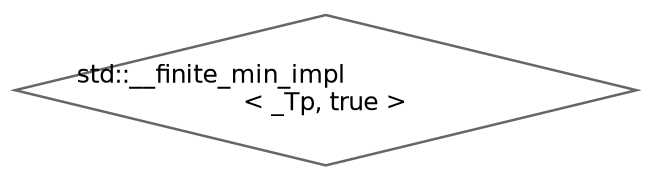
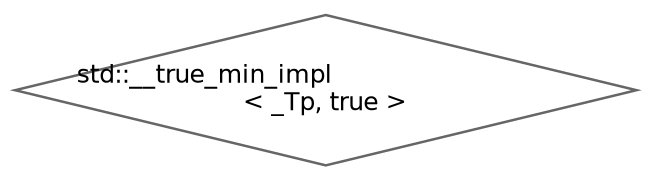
  digraph {
    rankdir=LR
-   n1 [color=grey40 fillcolor=white fontname=Helvetica fontsize=10 height=0.2 label="std::__finite_min_impl\l\< _Tp, true \>" shape=diamond style=filled width=0.4]
+   n1 [color=grey40 fillcolor=white fontname=Helvetica fontsize=10 height=0.2 label="std::__true_min_impl\l\< _Tp, true \>" shape=diamond style=filled width=0.4]
  }
